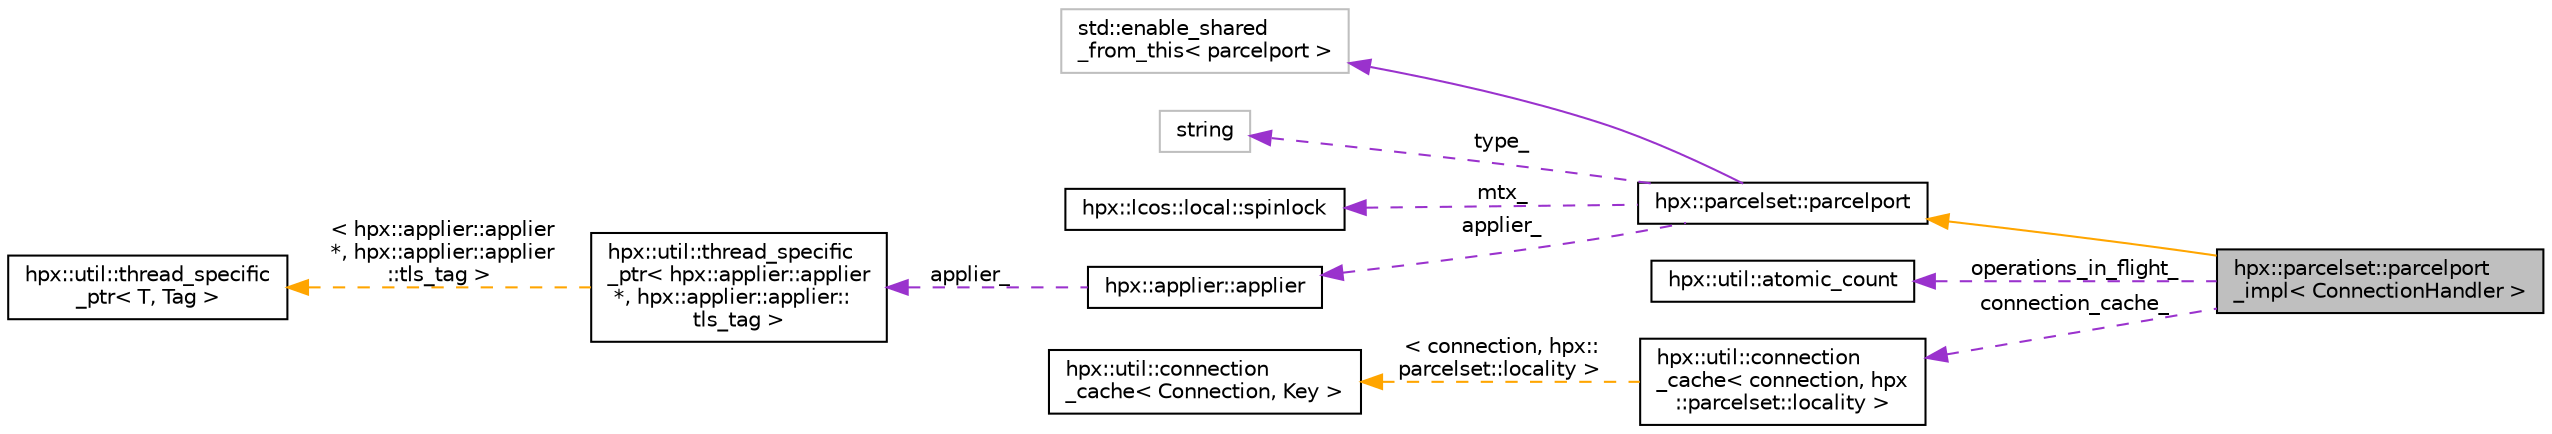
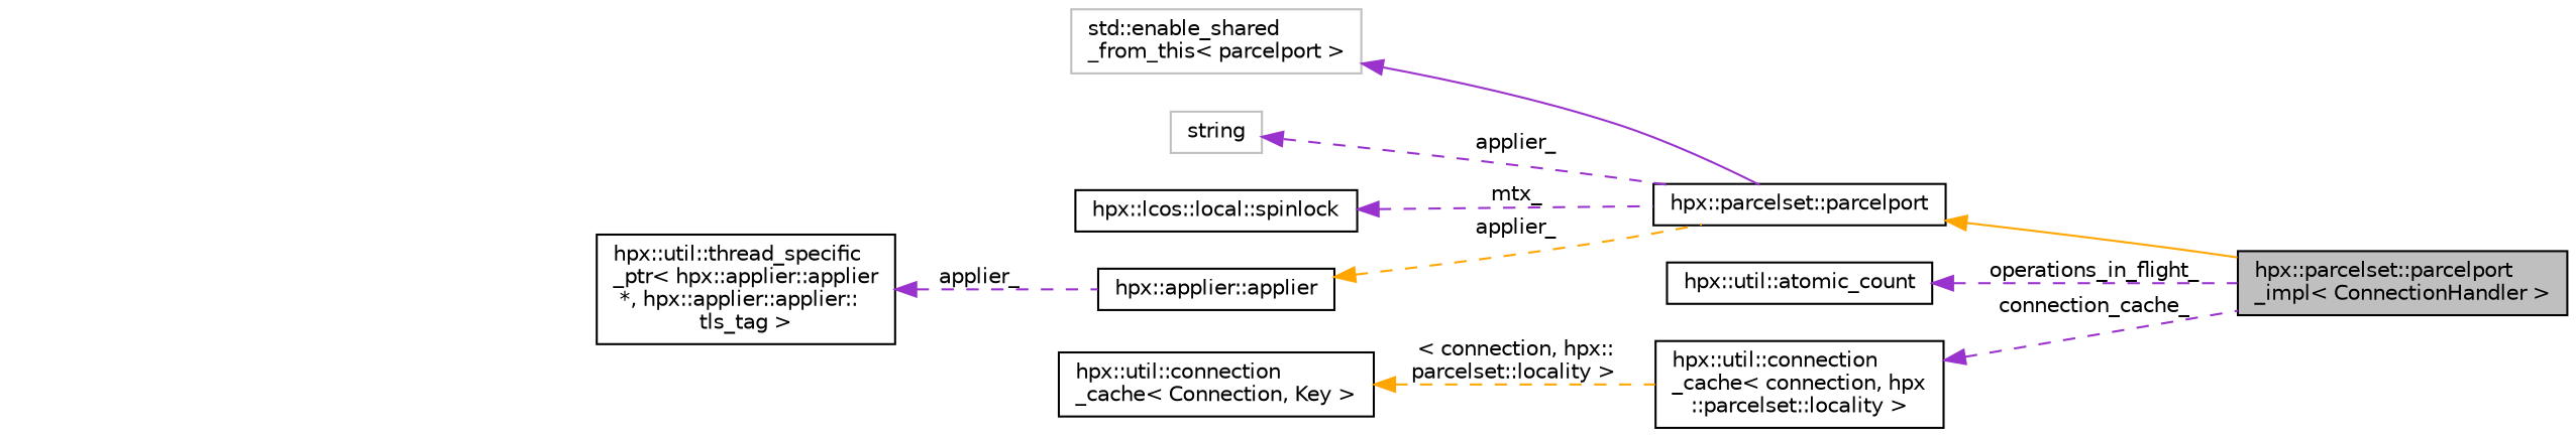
  digraph {
    rankdir=LR
    node [color=black fillcolor=white fontname=Helvetica fontsize=10 shape=record style=filled]
    edge [color=darkorchid3 dir=back fontname=Helvetica fontsize=10 labelfontname=Helvetica labelfontsize=10 style=dashed]
    n1 [fillcolor=grey75 fontcolor=black height=0.2 label="hpx::parcelset::parcelport\l_impl\< ConnectionHandler \>" width=0.4]
    n2 [height=0.2 label="hpx::parcelset::parcelport" width=0.4]
    n3 [color=grey75 height=0.2 label="std::enable_shared\l_from_this\< parcelport \>" width=0.4]
    n4 [color=grey75 height=0.2 label=string width=0.4]
    n5 [height=0.2 label="hpx::lcos::local::spinlock" width=0.4]
    n6 [height=0.2 label="hpx::applier::applier" width=0.4]
    n7 [height=0.2 label="hpx::util::thread_specific\l_ptr\< hpx::applier::applier\l *, hpx::applier::applier::\ltls_tag \>" width=0.4]
-   n8 [height=0.2 label="hpx::util::thread_specific\l_ptr\< T, Tag \>" width=0.4]
    n9 [height=0.2 label="hpx::util::atomic_count" width=0.4]
    n10 [height=0.2 label="hpx::util::connection\l_cache\< connection, hpx\l::parcelset::locality \>" width=0.4]
    n11 [height=0.2 label="hpx::util::connection\l_cache\< Connection, Key \>" width=0.4]
    n2 -> n1 [color=orange style=solid]
    n3 -> n2 [style=solid]
-   n4 -> n2 [label=" type_"]
+   n4 -> n2 [label=" applier_"]
    n5 -> n2 [label=" mtx_"]
-   n6 -> n2 [label=" applier_"]
+   n6 -> n2 [color=orange label=" applier_"]
    n7 -> n6 [label=" applier_"]
-   n8 -> n7 [color=orange label=" \< hpx::applier::applier\l *, hpx::applier::applier\l::tls_tag \>"]
    n9 -> n1 [label=" operations_in_flight_"]
    n10 -> n1 [label=" connection_cache_"]
    n11 -> n10 [color=orange label=" \< connection, hpx::\lparcelset::locality \>"]
  }
